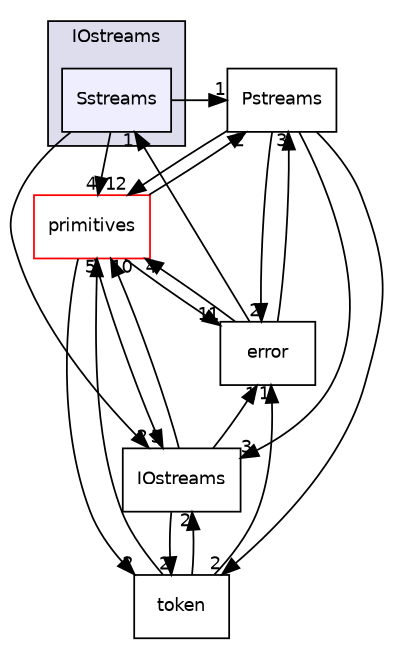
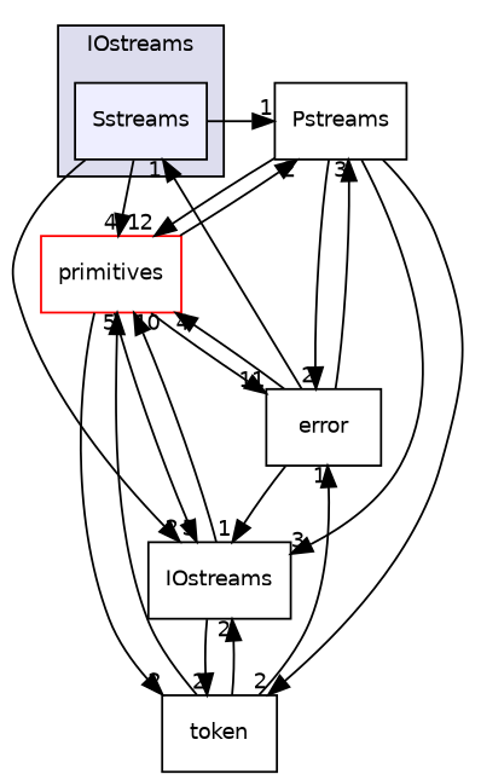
  digraph {
    compound=true
    node [fontname=Helvetica fontsize=10 shape=box]
    edge [headlabel=2 labeldistance=1.5 labelfontname=Helvetica labelfontsize=10]
    n1 [fillcolor="#eeeeff" label=Sstreams pencolor=black style=filled]
    n2 [label=Pstreams]
    n3 [color=red label=primitives]
    n4 [label=IOstreams]
    n5 [label=token]
    n6 [label=error]
    subgraph cluster_1 {
      bgcolor="#ddddee"
      fontname=Helvetica
      fontsize=10
      label=IOstreams
      pencolor=black
      n1
    }
    n1 -> n2 [headlabel=1]
    n1 -> n3 [headlabel=4]
    n1 -> n4
    n2 -> n3 [headlabel=12]
    n2 -> n4 [headlabel=3]
    n2 -> n5
    n2 -> n6
    n3 -> n2
    n3 -> n4 [headlabel=5]
    n3 -> n5
    n3 -> n6 [headlabel=11]
    n4 -> n3 [headlabel=10]
    n4 -> n5
-   n4 -> n6 [headlabel=1]
+   n6 -> n4 [headlabel=1]
    n5 -> n3 [headlabel=5]
    n5 -> n4
    n5 -> n6 [headlabel=1]
    n6 -> n1 [headlabel=1]
    n6 -> n2 [headlabel=3]
    n6 -> n3 [headlabel=4]
  }
